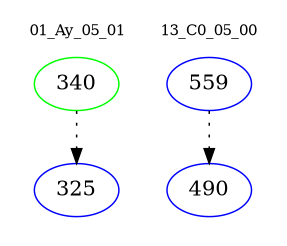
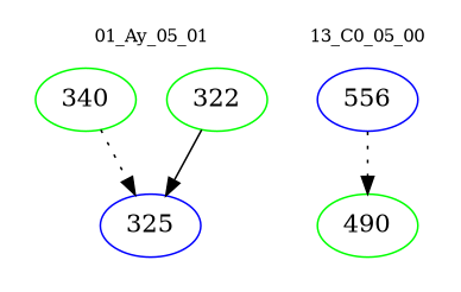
  digraph {
    node [color=green]
    edge [color=black style=dotted]
+   n1 [label=322]
    n2 [color=blue label=325]
    n3 [label=340]
-   n4 [color=blue label=559]
-   n5 [color=blue label=490]
+   n4 [color=blue label=556]
+   n5 [label=490]
    subgraph cluster_1 {
      color=white
      fontsize=10
      label="01_Ay_05_01"
+     n1
      n2
      n3
    }
    subgraph cluster_2 {
      color=white
      fontsize=10
      label="13_C0_05_00"
      n4
      n5
    }
+   n1 -> n2 [style=solid]
    n3 -> n2
    n4 -> n5
  }
